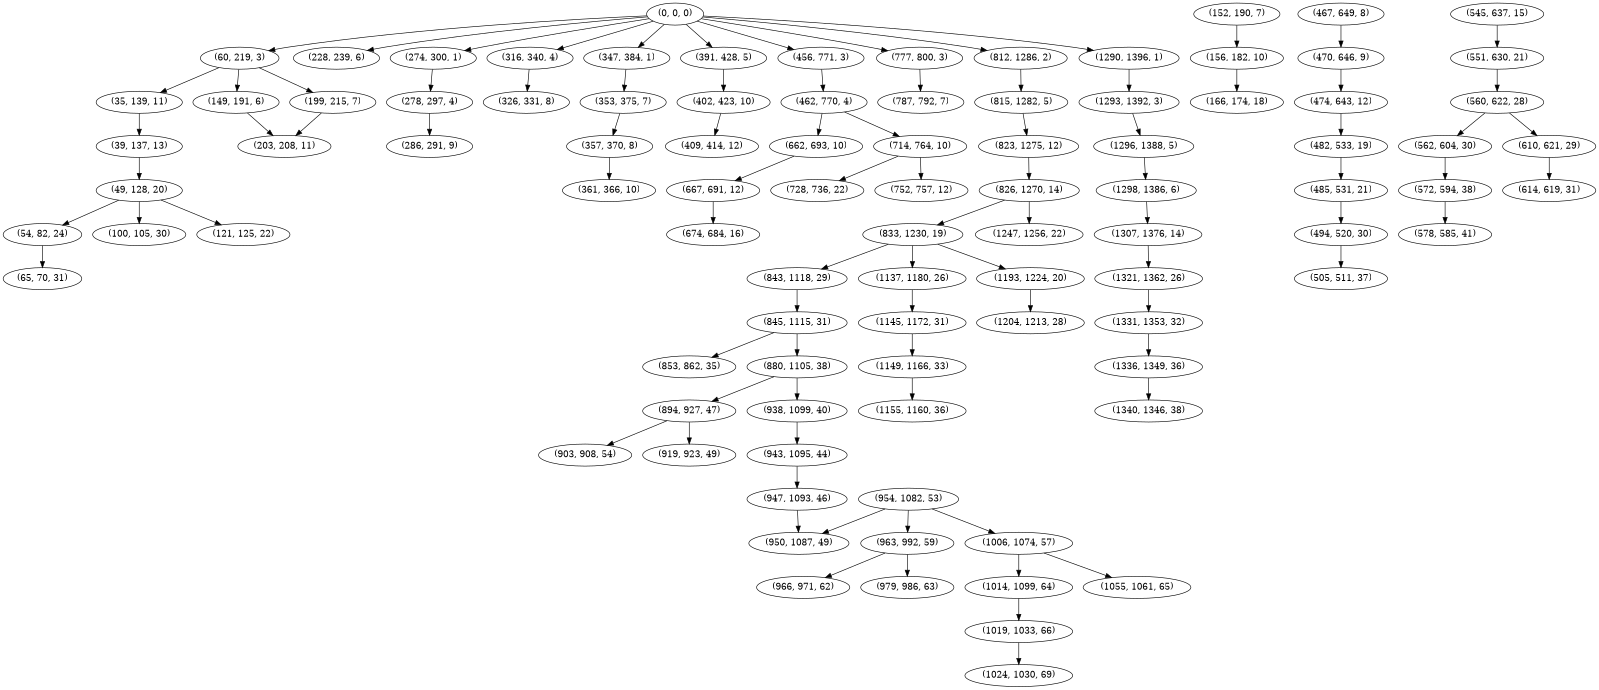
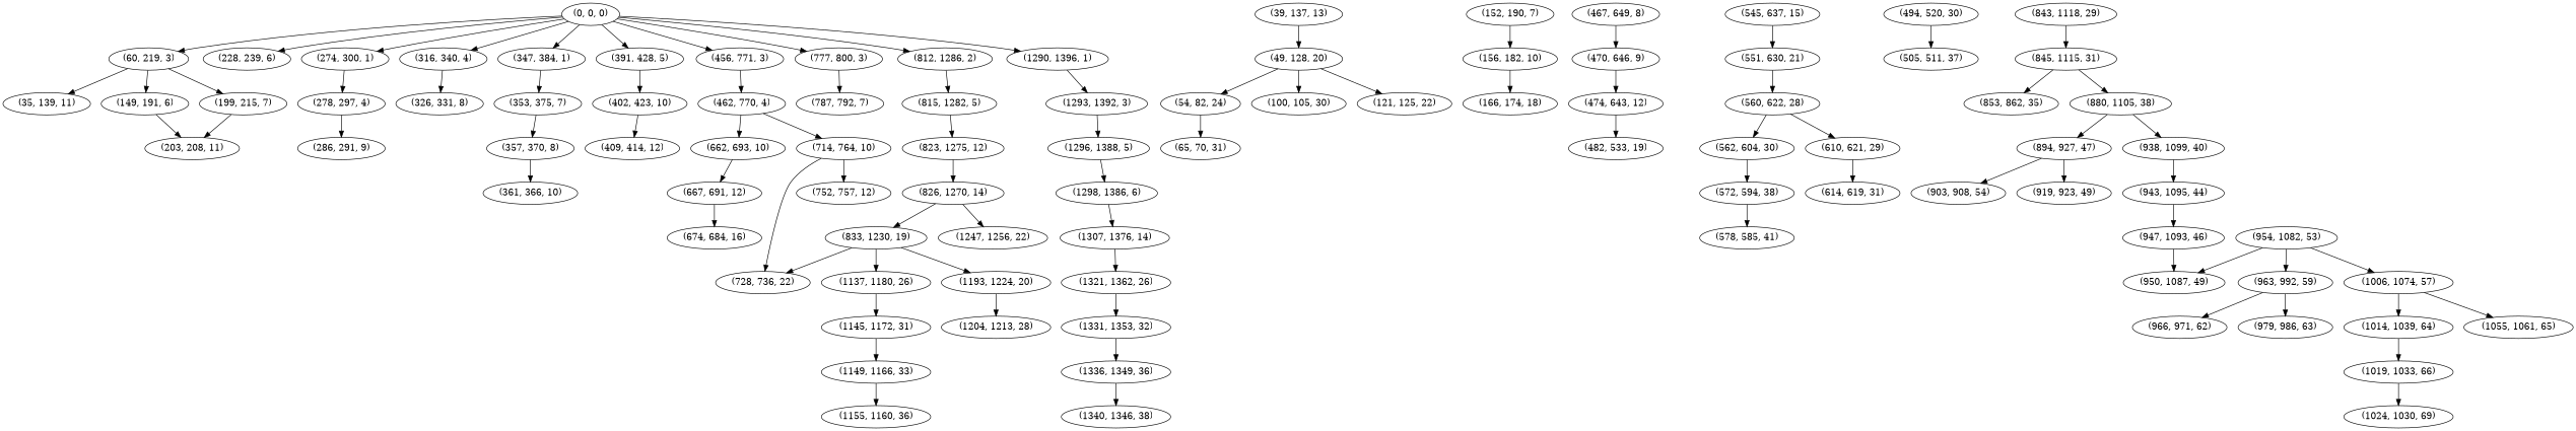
  digraph {
    n1 [label="(60, 219, 3)"]
    "(0, 0, 0)"
    "(228, 239, 6)"
    "(274, 300, 1)"
    "(316, 340, 4)"
    "(347, 384, 1)"
    "(391, 428, 5)"
    "(456, 771, 3)"
    "(777, 800, 3)"
    "(812, 1286, 2)"
    "(1290, 1396, 1)"
    "(35, 139, 11)"
    "(149, 191, 6)"
    "(199, 215, 7)"
    "(278, 297, 4)"
    "(326, 331, 8)"
    "(353, 375, 7)"
    "(402, 423, 10)"
    "(462, 770, 4)"
    "(787, 792, 7)"
    "(815, 1282, 5)"
    "(1293, 1392, 3)"
    "(39, 137, 13)"
    "(203, 208, 11)"
    "(49, 128, 20)"
    "(54, 82, 24)"
    "(100, 105, 30)"
    "(121, 125, 22)"
    "(65, 70, 31)"
    "(152, 190, 7)"
    "(156, 182, 10)"
    "(166, 174, 18)"
    "(286, 291, 9)"
    "(357, 370, 8)"
    "(361, 366, 10)"
    "(409, 414, 12)"
    "(662, 693, 10)"
    "(714, 764, 10)"
    "(467, 649, 8)"
    "(470, 646, 9)"
    "(667, 691, 12)"
    "(728, 736, 22)"
    "(752, 757, 12)"
    "(474, 643, 12)"
    "(482, 533, 19)"
-   "(485, 531, 21)"
    "(545, 637, 15)"
    "(551, 630, 21)"
    "(494, 520, 30)"
    "(505, 511, 37)"
    "(560, 622, 28)"
    "(562, 604, 30)"
    "(610, 621, 29)"
    "(572, 594, 38)"
    "(614, 619, 31)"
    "(578, 585, 41)"
    "(674, 684, 16)"
    "(823, 1275, 12)"
    "(826, 1270, 14)"
    "(833, 1230, 19)"
    "(1247, 1256, 22)"
    "(843, 1118, 29)"
    "(1137, 1180, 26)"
    "(1193, 1224, 20)"
    "(845, 1115, 31)"
    "(1145, 1172, 31)"
    "(1204, 1213, 28)"
    "(853, 862, 35)"
    "(880, 1105, 38)"
    "(894, 927, 47)"
    "(938, 1099, 40)"
    "(903, 908, 54)"
    "(919, 923, 49)"
    "(943, 1095, 44)"
    "(947, 1093, 46)"
    "(950, 1087, 49)"
    "(954, 1082, 53)"
    "(963, 992, 59)"
    "(1006, 1074, 57)"
    "(966, 971, 62)"
    "(979, 986, 63)"
-   "(1014, 1039, 64)" [label="(1014, 1099, 64)"]
+   "(1014, 1039, 64)"
    "(1055, 1061, 65)"
    "(1019, 1033, 66)"
    "(1024, 1030, 69)"
    "(1149, 1166, 33)"
    "(1155, 1160, 36)"
    "(1296, 1388, 5)"
    "(1298, 1386, 6)"
    "(1307, 1376, 14)"
    "(1321, 1362, 26)"
    "(1331, 1353, 32)"
    "(1336, 1349, 36)"
    "(1340, 1346, 38)"
    n1 -> "(35, 139, 11)"
    n1 -> "(149, 191, 6)"
    n1 -> "(199, 215, 7)"
    "(0, 0, 0)" -> n1
    "(0, 0, 0)" -> "(228, 239, 6)"
    "(0, 0, 0)" -> "(274, 300, 1)"
    "(0, 0, 0)" -> "(316, 340, 4)"
    "(0, 0, 0)" -> "(347, 384, 1)"
    "(0, 0, 0)" -> "(391, 428, 5)"
    "(0, 0, 0)" -> "(456, 771, 3)"
    "(0, 0, 0)" -> "(777, 800, 3)"
    "(0, 0, 0)" -> "(812, 1286, 2)"
    "(0, 0, 0)" -> "(1290, 1396, 1)"
    "(274, 300, 1)" -> "(278, 297, 4)"
    "(316, 340, 4)" -> "(326, 331, 8)"
    "(347, 384, 1)" -> "(353, 375, 7)"
    "(391, 428, 5)" -> "(402, 423, 10)"
    "(456, 771, 3)" -> "(462, 770, 4)"
    "(777, 800, 3)" -> "(787, 792, 7)"
    "(812, 1286, 2)" -> "(815, 1282, 5)"
    "(1290, 1396, 1)" -> "(1293, 1392, 3)"
-   "(35, 139, 11)" -> "(39, 137, 13)"
    "(149, 191, 6)" -> "(203, 208, 11)"
    "(199, 215, 7)" -> "(203, 208, 11)"
    "(278, 297, 4)" -> "(286, 291, 9)"
    "(353, 375, 7)" -> "(357, 370, 8)"
    "(402, 423, 10)" -> "(409, 414, 12)"
    "(462, 770, 4)" -> "(662, 693, 10)"
    "(462, 770, 4)" -> "(714, 764, 10)"
    "(815, 1282, 5)" -> "(823, 1275, 12)"
    "(1293, 1392, 3)" -> "(1296, 1388, 5)"
    "(39, 137, 13)" -> "(49, 128, 20)"
    "(49, 128, 20)" -> "(54, 82, 24)"
    "(49, 128, 20)" -> "(100, 105, 30)"
    "(49, 128, 20)" -> "(121, 125, 22)"
    "(54, 82, 24)" -> "(65, 70, 31)"
    "(152, 190, 7)" -> "(156, 182, 10)"
    "(156, 182, 10)" -> "(166, 174, 18)"
    "(357, 370, 8)" -> "(361, 366, 10)"
    "(662, 693, 10)" -> "(667, 691, 12)"
    "(714, 764, 10)" -> "(728, 736, 22)"
    "(714, 764, 10)" -> "(752, 757, 12)"
    "(467, 649, 8)" -> "(470, 646, 9)"
    "(470, 646, 9)" -> "(474, 643, 12)"
    "(667, 691, 12)" -> "(674, 684, 16)"
    "(474, 643, 12)" -> "(482, 533, 19)"
-   "(482, 533, 19)" -> "(485, 531, 21)"
-   "(485, 531, 21)" -> "(494, 520, 30)"
    "(545, 637, 15)" -> "(551, 630, 21)"
    "(551, 630, 21)" -> "(560, 622, 28)"
    "(494, 520, 30)" -> "(505, 511, 37)"
    "(560, 622, 28)" -> "(562, 604, 30)"
    "(560, 622, 28)" -> "(610, 621, 29)"
    "(562, 604, 30)" -> "(572, 594, 38)"
    "(610, 621, 29)" -> "(614, 619, 31)"
    "(572, 594, 38)" -> "(578, 585, 41)"
    "(823, 1275, 12)" -> "(826, 1270, 14)"
    "(826, 1270, 14)" -> "(833, 1230, 19)"
    "(826, 1270, 14)" -> "(1247, 1256, 22)"
-   "(833, 1230, 19)" -> "(843, 1118, 29)"
+   "(833, 1230, 19)" -> "(728, 736, 22)"
    "(833, 1230, 19)" -> "(1137, 1180, 26)"
    "(833, 1230, 19)" -> "(1193, 1224, 20)"
    "(843, 1118, 29)" -> "(845, 1115, 31)"
    "(1137, 1180, 26)" -> "(1145, 1172, 31)"
    "(1193, 1224, 20)" -> "(1204, 1213, 28)"
    "(845, 1115, 31)" -> "(853, 862, 35)"
    "(845, 1115, 31)" -> "(880, 1105, 38)"
    "(1145, 1172, 31)" -> "(1149, 1166, 33)"
    "(880, 1105, 38)" -> "(894, 927, 47)"
    "(880, 1105, 38)" -> "(938, 1099, 40)"
    "(894, 927, 47)" -> "(903, 908, 54)"
    "(894, 927, 47)" -> "(919, 923, 49)"
    "(938, 1099, 40)" -> "(943, 1095, 44)"
    "(943, 1095, 44)" -> "(947, 1093, 46)"
    "(947, 1093, 46)" -> "(950, 1087, 49)"
    "(954, 1082, 53)" -> "(950, 1087, 49)"
    "(954, 1082, 53)" -> "(963, 992, 59)"
    "(954, 1082, 53)" -> "(1006, 1074, 57)"
    "(963, 992, 59)" -> "(966, 971, 62)"
    "(963, 992, 59)" -> "(979, 986, 63)"
    "(1006, 1074, 57)" -> "(1014, 1039, 64)"
    "(1006, 1074, 57)" -> "(1055, 1061, 65)"
    "(1014, 1039, 64)" -> "(1019, 1033, 66)"
    "(1019, 1033, 66)" -> "(1024, 1030, 69)"
    "(1149, 1166, 33)" -> "(1155, 1160, 36)"
    "(1296, 1388, 5)" -> "(1298, 1386, 6)"
    "(1298, 1386, 6)" -> "(1307, 1376, 14)"
    "(1307, 1376, 14)" -> "(1321, 1362, 26)"
    "(1321, 1362, 26)" -> "(1331, 1353, 32)"
    "(1331, 1353, 32)" -> "(1336, 1349, 36)"
    "(1336, 1349, 36)" -> "(1340, 1346, 38)"
  }
